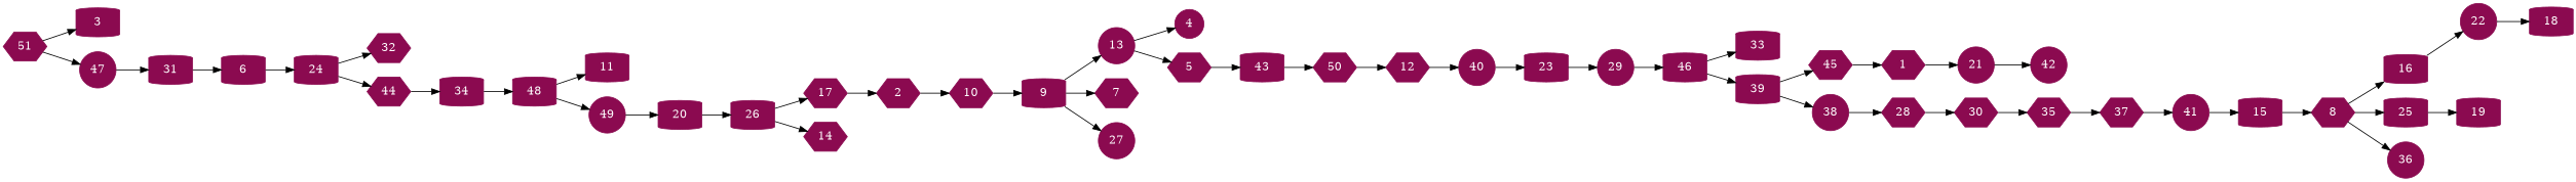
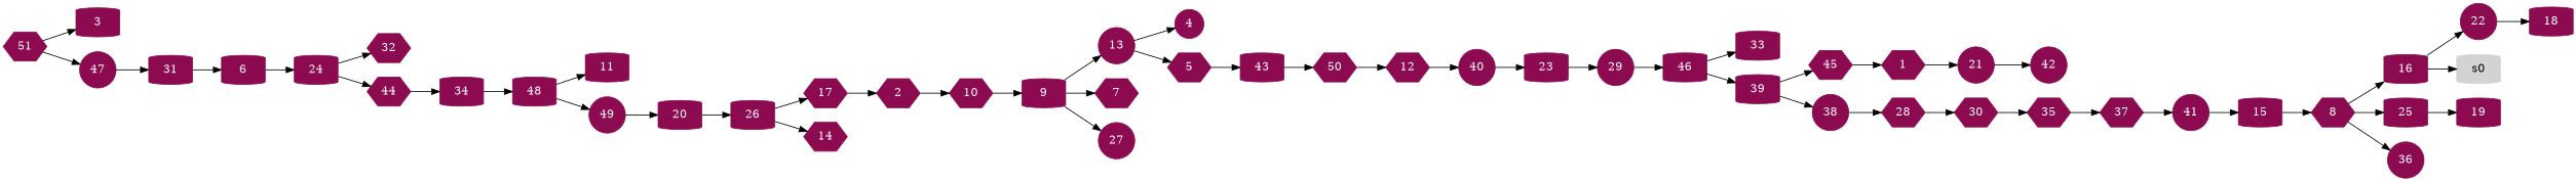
  digraph {
    rankdir=LR
    node [color=deeppink4 fontcolor=white style=filled shape=cylinder]
    45 [shape=hexagon]
    1 [shape=hexagon]
    21 [shape=circle]
    17 [shape=hexagon]
    2 [shape=hexagon]
    10 [shape=hexagon]
    51 [shape=hexagon]
    3
    47 [shape=circle]
    13 [shape=circle]
    4 [shape=circle]
    5 [shape=hexagon]
    43
    31
    6
    24
    9
    7 [shape=hexagon]
    27 [shape=circle]
    15
    8 [shape=hexagon]
    16
    25
    36 [shape=circle]
    48
    11
    49 [shape=circle]
    50 [shape=hexagon]
    12 [shape=hexagon]
    40 [shape=circle]
    26
    14 [shape=hexagon]
    41 [shape=circle]
    22 [shape=circle]
+   s0 [color=lightgrey fontcolor=black]
    18
    19
    20
    42 [shape=circle]
    23
    29 [shape=circle]
    32 [shape=hexagon]
    44 [shape=hexagon]
    38 [shape=circle]
    28 [shape=hexagon]
    30 [shape=hexagon]
    46
    35 [shape=hexagon]
    33
    39
    34
    37 [shape=hexagon]
    45 -> 1
    1 -> 21
    21 -> 42
    17 -> 2
    2 -> 10
    10 -> 9
    51 -> 3
    51 -> 47
    47 -> 31
    13 -> 4
    13 -> 5
    5 -> 43
    43 -> 50
    31 -> 6
    6 -> 24
    24 -> 32
    24 -> 44
    9 -> 13
    9 -> 7
    9 -> 27
    15 -> 8
    8 -> 16
    8 -> 25
    8 -> 36
    16 -> 22
+   16 -> s0
    25 -> 19
    48 -> 11
    48 -> 49
    49 -> 20
    50 -> 12
    12 -> 40
    40 -> 23
    26 -> 17
    26 -> 14
    41 -> 15
    22 -> 18
    20 -> 26
    23 -> 29
    29 -> 46
    44 -> 34
    38 -> 28
    28 -> 30
    30 -> 35
    46 -> 33
    46 -> 39
    35 -> 37
    39 -> 45
    39 -> 38
    34 -> 48
    37 -> 41
  }
